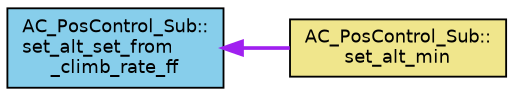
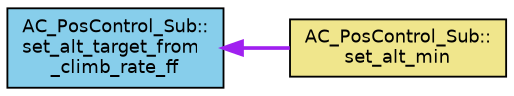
  digraph {
    rankdir=LR
    node [color=black fontname=Helvetica fontsize=10 shape=record style=filled]
-   n1 [fillcolor=skyblue fontcolor=black height=0.2 label="AC_PosControl_Sub::\lset_alt_set_from\l_climb_rate_ff" width=0.4]
+   n1 [fillcolor=skyblue fontcolor=black height=0.2 label="AC_PosControl_Sub::\lset_alt_target_from\l_climb_rate_ff" width=0.4]
    n2 [fillcolor=khaki height=0.2 label="AC_PosControl_Sub::\lset_alt_min" width=0.4]
    n1 -> n2 [color=purple dir=back fontname=Helvetica fontsize=10 labelfontname=Helvetica labelfontsize=10 style=bold]
  }
